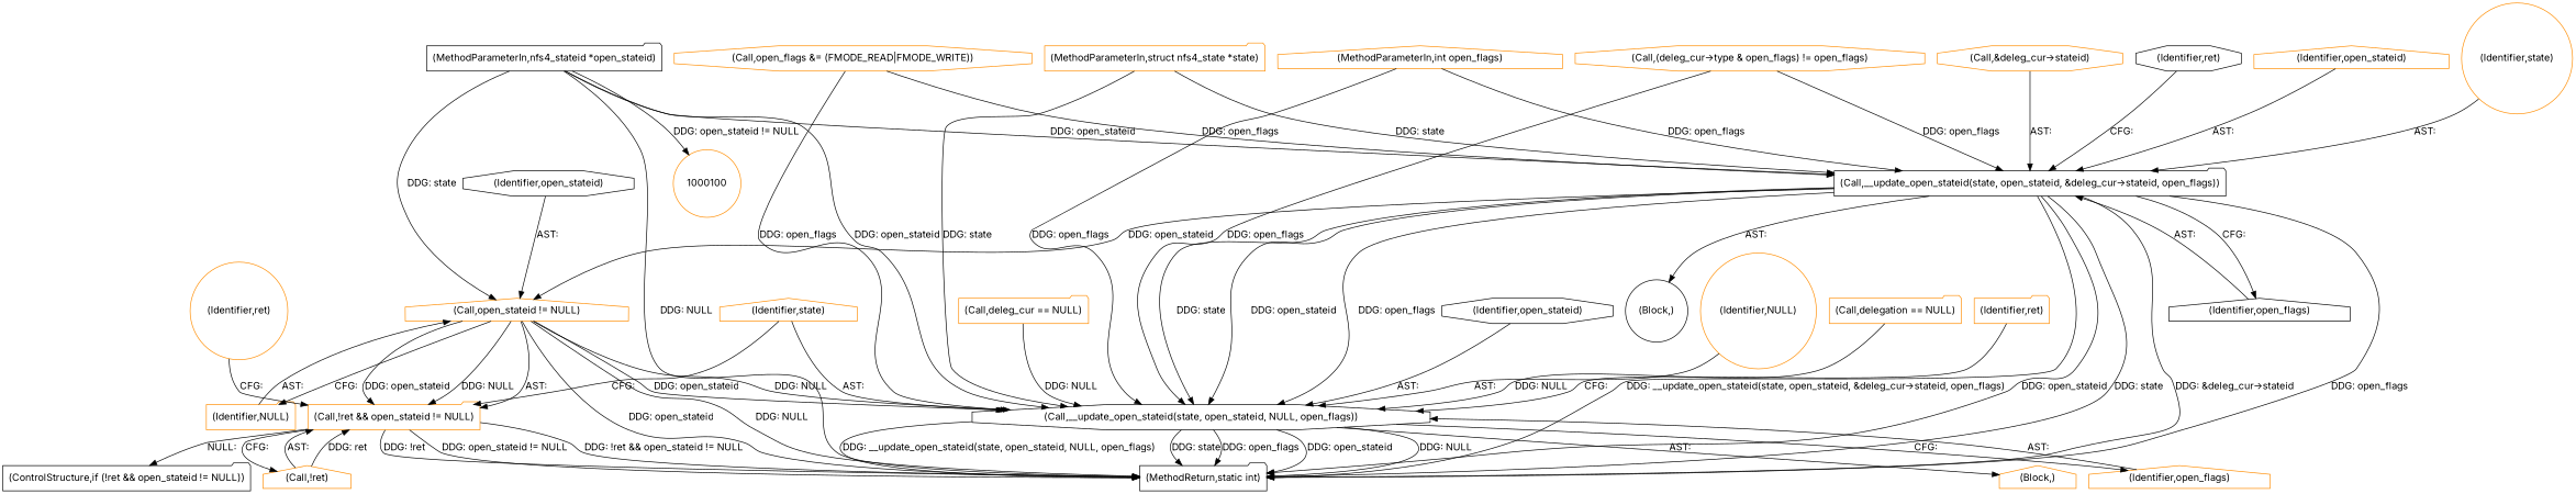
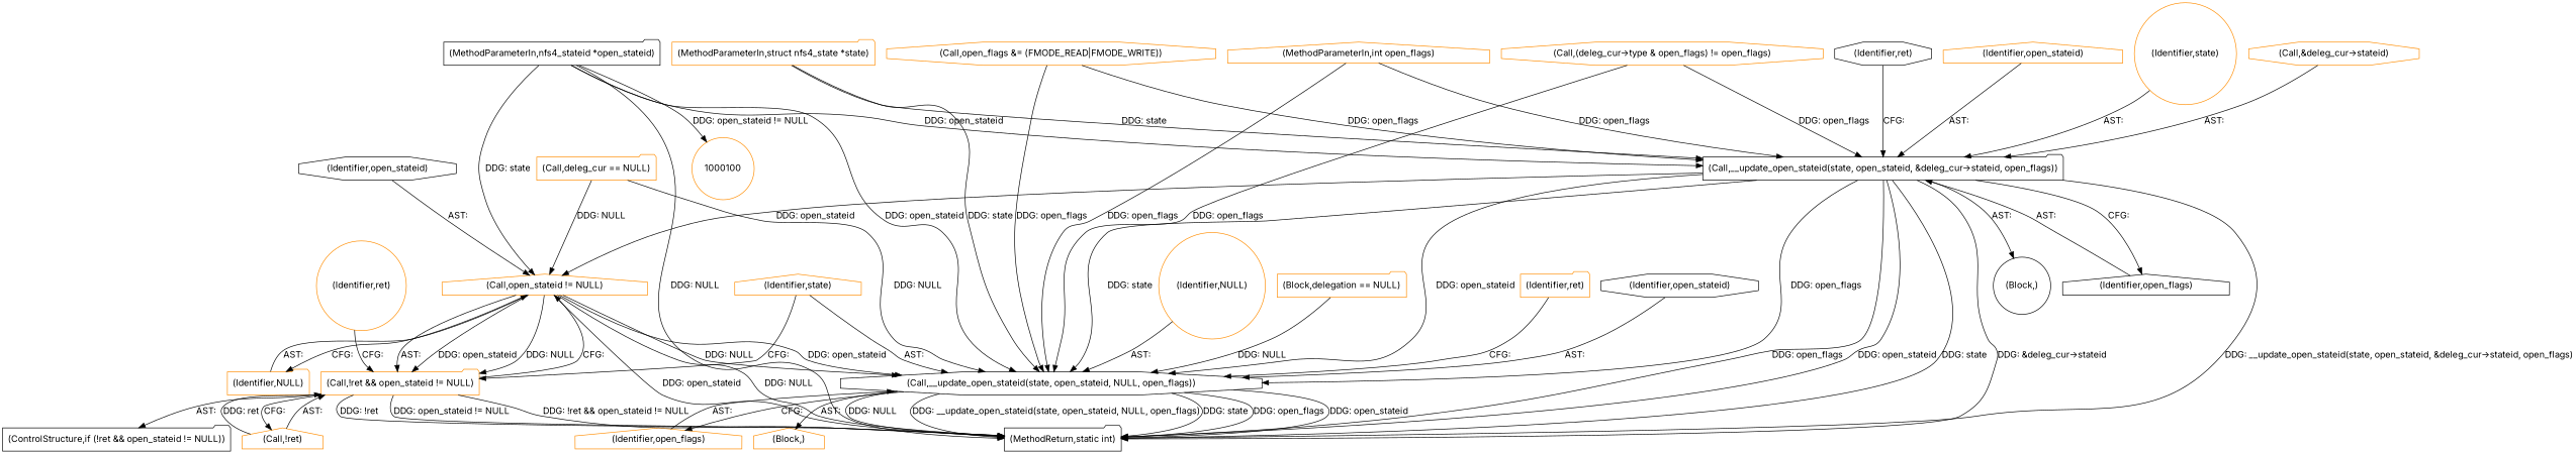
  digraph {
    fontname=Inter
    node [color=darkorange fontname=Inter shape=folder]
    edge [fontname=Inter]
    n1 [color=black label="(MethodParameterIn,nfs4_stateid *open_stateid)"]
    n2 [color=black label="(Call,__update_open_stateid(state, open_stateid, &deleg_cur->stateid, open_flags))"]
    n3 [label="(Call,open_stateid != NULL)" shape=house]
    n4 [color=black label="(Call,__update_open_stateid(state, open_stateid, NULL, open_flags))" shape=octagon]
    n5 [color=black label="(MethodReturn,static int)"]
    1000100 [shape=circle]
    n7 [color=black label="(Block,)" shape=circle]
    n8 [color=black label="(Identifier,open_flags)" shape=house]
    n9 [label="(Call,!ret && open_stateid != NULL)"]
    n10 [label="(Identifier,NULL)"]
    n11 [label="(Identifier,open_flags)" shape=house]
    n12 [label="(Block,)" shape=house]
    n13 [label="(Call,!ret)" shape=house]
    n14 [color=black label="(ControlStructure,if (!ret && open_stateid != NULL))"]
    n15 [label="(Identifier,ret)" shape=circle]
    n16 [label="(Call,open_flags &= (FMODE_READ|FMODE_WRITE))" shape=octagon]
    n17 [label="(Identifier,state)" shape=circle]
    n18 [color=black label="(Identifier,open_stateid)" shape=octagon]
    n19 [label="(Identifier,NULL)" shape=circle]
-   n20 [label="(Call,delegation == NULL)"]
+   n20 [label="(Block,delegation == NULL)"]
    n21 [label="(Identifier,state)" shape=house]
    n22 [label="(MethodParameterIn,int open_flags)" shape=house]
    n23 [color=black label="(Identifier,open_stateid)" shape=octagon]
    n24 [label="(Call,(deleg_cur->type & open_flags) != open_flags)" shape=octagon]
    n25 [label="(Call,&deleg_cur->stateid)" shape=octagon]
    n26 [label="(Identifier,ret)"]
    n27 [color=black label="(Identifier,ret)" shape=octagon]
    n28 [label="(Identifier,open_stateid)" shape=house]
    n29 [label="(Call,deleg_cur == NULL)"]
    n30 [label="(MethodParameterIn,struct nfs4_state *state)"]
    n1 -> n2 [label="DDG: open_stateid"]
    n1 -> n3 [label="DDG: state"]
    n1 -> n4 [label="DDG: open_stateid"]
    n1 -> n5 [label="DDG: NULL"]
    n1 -> 1000100 [label="DDG: open_stateid != NULL"]
    n2 -> n3 [label="DDG: open_stateid"]
    n2 -> n4 [label="DDG: state"]
    n2 -> n4 [label="DDG: open_stateid"]
    n2 -> n4 [label="DDG: open_flags"]
    n2 -> n5 [label="DDG: &deleg_cur->stateid"]
    n2 -> n5 [label="DDG: __update_open_stateid(state, open_stateid, &deleg_cur->stateid, open_flags)"]
    n2 -> n5 [label="DDG: open_flags"]
    n2 -> n5 [label="DDG: open_stateid"]
    n2 -> n5 [label="DDG: state"]
    n2 -> n7 [label="AST: "]
    n2 -> n8 [label="CFG: "]
    n3 -> n4 [label="DDG: open_stateid"]
    n3 -> n4 [label="DDG: NULL"]
    n3 -> n5 [label="DDG: open_stateid"]
    n3 -> n5 [label="DDG: NULL"]
    n3 -> n9 [label="AST: "]
    n3 -> n9 [label="DDG: open_stateid"]
    n3 -> n9 [label="DDG: NULL"]
    n3 -> n10 [label="CFG: "]
    n4 -> n5 [label="DDG: NULL"]
    n4 -> n5 [label="DDG: __update_open_stateid(state, open_stateid, NULL, open_flags)"]
    n4 -> n5 [label="DDG: state"]
    n4 -> n5 [label="DDG: open_flags"]
    n4 -> n5 [label="DDG: open_stateid"]
    n4 -> n11 [label="CFG: "]
    n4 -> n12 [label="AST: "]
    n8 -> n2 [label="AST: "]
+   n9 -> n3 [label="CFG: "]
    n9 -> n5 [label="DDG: !ret"]
    n9 -> n5 [label="DDG: open_stateid != NULL"]
    n9 -> n5 [label="DDG: !ret && open_stateid != NULL"]
    n9 -> n13 [label="CFG: "]
-   n9 -> n14 [label="NULL: "]
+   n9 -> n14 [label="AST: "]
    n10 -> n3 [label="AST: "]
    n11 -> n4 [label="AST: "]
    n13 -> n9 [label="AST: "]
    n13 -> n9 [label="DDG: ret"]
    n15 -> n9 [label="CFG: "]
    n16 -> n2 [label="DDG: open_flags"]
    n16 -> n4 [label="DDG: open_flags"]
    n17 -> n2 [label="AST: "]
    n18 -> n4 [label="AST: "]
    n19 -> n4 [label="AST: "]
    n20 -> n4 [label="DDG: NULL"]
    n21 -> n4 [label="AST: "]
    n21 -> n9 [label="CFG: "]
    n22 -> n2 [label="DDG: open_flags"]
    n22 -> n4 [label="DDG: open_flags"]
    n23 -> n3 [label="AST: "]
    n24 -> n2 [label="DDG: open_flags"]
    n24 -> n4 [label="DDG: open_flags"]
    n25 -> n2 [label="AST: "]
    n26 -> n4 [label="CFG: "]
    n27 -> n2 [label="CFG: "]
    n28 -> n2 [label="AST: "]
+   n29 -> n3 [label="DDG: NULL"]
    n29 -> n4 [label="DDG: NULL"]
    n30 -> n2 [label="DDG: state"]
    n30 -> n4 [label="DDG: state"]
  }
